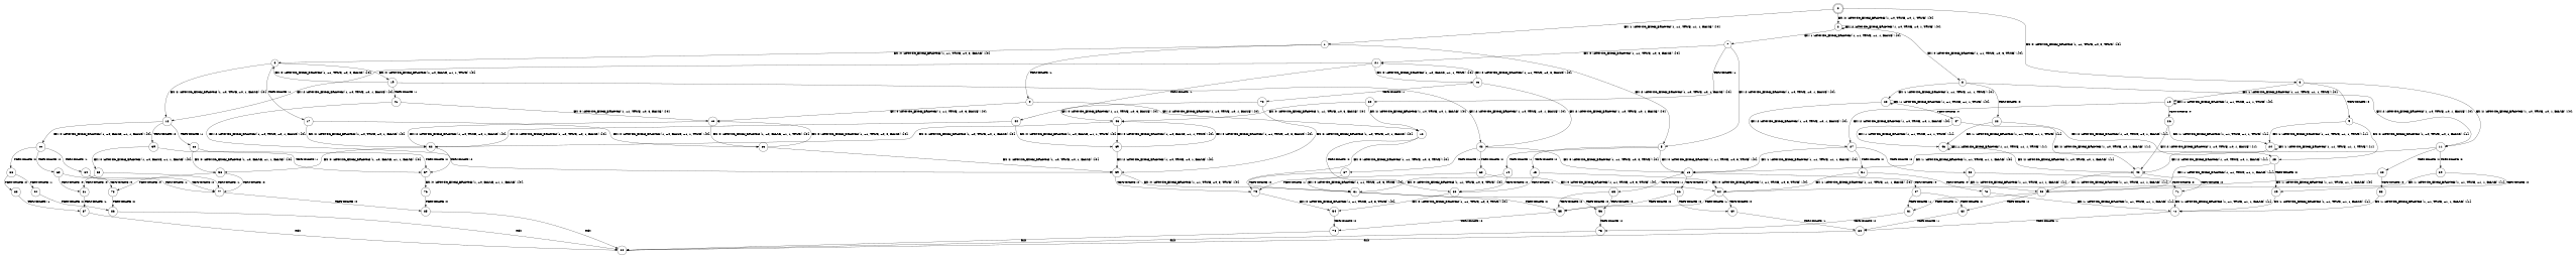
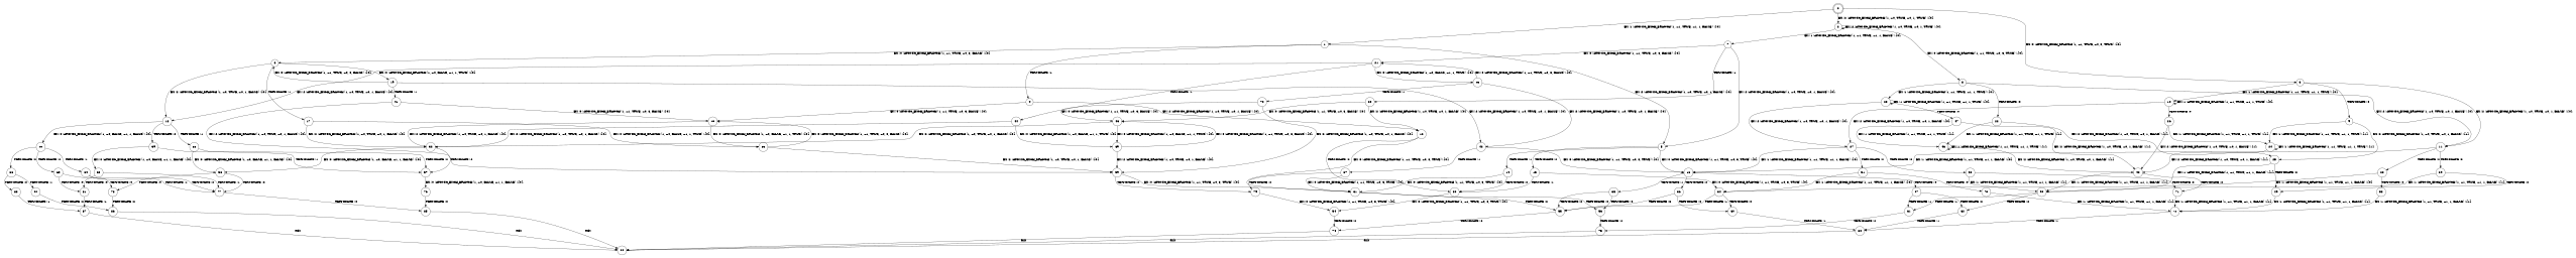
  digraph {
    node [shape=circle]
    0 [peripheries=2]
    1
    2
    3
    4
    5
    6
    7
    8
    9
    10
    11
    12
    13
    14
    15
    16
    17
    18
    19
    20
    21
    22
    23
    24
    25
    26
    27
    28
    29
    30
    31
    32
    33
    34
    35
    36
    37
    38
    39
    40
    41
    42
    43
    44
    45
    46
    47
    48
    49
    50
    51
    52
    53
    54
    55
    56
    57
    58
    59
    60
    61
    62
    63
    64
    65
    66
    67
-   68
    69
    70
    71
    72
    73
    74
    75
    76
    77
    78
    79
    80
    81
    82
    83
    84
    85
    86
    87
    0 -> 1 [label="EX !1 !ATOMIC_EXCH_BRANCH (1, +1, TRUE, +1, 1, FALSE) !{0}"]
    0 -> 2 [label="EX !2 !ATOMIC_EXCH_BRANCH (1, +0, TRUE, +0, 1, TRUE) !{0}"]
    0 -> 3 [label="EX !0 !ATOMIC_EXCH_BRANCH (1, +1, TRUE, +0, 3, TRUE) !{0}"]
    1 -> 4 [label="TERMINATE !1"]
    1 -> 5 [label="EX !2 !ATOMIC_EXCH_BRANCH (1, +0, TRUE, +0, 1, FALSE) !{0}"]
    1 -> 6 [label="EX !0 !ATOMIC_EXCH_BRANCH (1, +1, TRUE, +0, 3, FALSE) !{0}"]
    2 -> 2 [label="EX !2 !ATOMIC_EXCH_BRANCH (1, +0, TRUE, +0, 1, TRUE) !{0}"]
    2 -> 7 [label="EX !1 !ATOMIC_EXCH_BRANCH (1, +1, TRUE, +1, 1, FALSE) !{0}"]
    2 -> 8 [label="EX !0 !ATOMIC_EXCH_BRANCH (1, +1, TRUE, +0, 3, TRUE) !{0}"]
    3 -> 9 [label="TERMINATE !0"]
    3 -> 10 [label="EX !1 !ATOMIC_EXCH_BRANCH (1, +1, TRUE, +1, 1, TRUE) !{0}"]
    3 -> 11 [label="EX !2 !ATOMIC_EXCH_BRANCH (1, +0, TRUE, +0, 1, FALSE) !{0}"]
    4 -> 12 [label="EX !2 !ATOMIC_EXCH_BRANCH (1, +0, TRUE, +0, 1, FALSE) !{0}"]
    4 -> 13 [label="EX !0 !ATOMIC_EXCH_BRANCH (1, +1, TRUE, +0, 3, FALSE) !{0}"]
    5 -> 14 [label="TERMINATE !1"]
    5 -> 15 [label="TERMINATE !2"]
    5 -> 16 [label="EX !0 !ATOMIC_EXCH_BRANCH (1, +1, TRUE, +0, 3, TRUE) !{0}"]
    6 -> 17 [label="TERMINATE !1"]
    6 -> 18 [label="EX !2 !ATOMIC_EXCH_BRANCH (1, +0, TRUE, +0, 1, FALSE) !{0}"]
    6 -> 19 [label="EX !0 !ATOMIC_EXCH_BRANCH (1, +0, FALSE, +1, 1, TRUE) !{0}"]
    7 -> 5 [label="EX !2 !ATOMIC_EXCH_BRANCH (1, +0, TRUE, +0, 1, FALSE) !{0}"]
    7 -> 20 [label="TERMINATE !1"]
    7 -> 21 [label="EX !0 !ATOMIC_EXCH_BRANCH (1, +1, TRUE, +0, 3, FALSE) !{0}"]
    8 -> 11 [label="EX !2 !ATOMIC_EXCH_BRANCH (1, +0, TRUE, +0, 1, FALSE) !{0}"]
    8 -> 22 [label="TERMINATE !0"]
    8 -> 23 [label="EX !1 !ATOMIC_EXCH_BRANCH (1, +1, TRUE, +1, 1, TRUE) !{0}"]
    9 -> 24 [label="EX !1 !ATOMIC_EXCH_BRANCH (1, +1, TRUE, +1, 1, TRUE) !{1}"]
    9 -> 25 [label="EX !2 !ATOMIC_EXCH_BRANCH (1, +0, TRUE, +0, 1, FALSE) !{1}"]
    10 -> 10 [label="EX !1 !ATOMIC_EXCH_BRANCH (1, +1, TRUE, +1, 1, TRUE) !{0}"]
    10 -> 26 [label="TERMINATE !0"]
    10 -> 27 [label="EX !2 !ATOMIC_EXCH_BRANCH (1, +0, TRUE, +0, 1, FALSE) !{0}"]
    11 -> 16 [label="EX !1 !ATOMIC_EXCH_BRANCH (1, +1, TRUE, +1, 1, FALSE) !{0}"]
    11 -> 28 [label="TERMINATE !2"]
    11 -> 29 [label="TERMINATE !0"]
    12 -> 30 [label="TERMINATE !2"]
    12 -> 31 [label="EX !0 !ATOMIC_EXCH_BRANCH (1, +1, TRUE, +0, 3, TRUE) !{0}"]
    13 -> 32 [label="EX !2 !ATOMIC_EXCH_BRANCH (1, +0, TRUE, +0, 1, FALSE) !{0}"]
    13 -> 33 [label="EX !0 !ATOMIC_EXCH_BRANCH (1, +0, FALSE, +1, 1, TRUE) !{0}"]
    14 -> 30 [label="TERMINATE !2"]
    14 -> 31 [label="EX !0 !ATOMIC_EXCH_BRANCH (1, +1, TRUE, +0, 3, TRUE) !{0}"]
    15 -> 30 [label="TERMINATE !1"]
    15 -> 34 [label="EX !0 !ATOMIC_EXCH_BRANCH (1, +1, TRUE, +0, 3, TRUE) !{0}"]
    16 -> 35 [label="TERMINATE !1"]
    16 -> 36 [label="TERMINATE !2"]
    16 -> 37 [label="TERMINATE !0"]
    17 -> 32 [label="EX !2 !ATOMIC_EXCH_BRANCH (1, +0, TRUE, +0, 1, FALSE) !{0}"]
    17 -> 33 [label="EX !0 !ATOMIC_EXCH_BRANCH (1, +0, FALSE, +1, 1, TRUE) !{0}"]
    18 -> 38 [label="TERMINATE !1"]
    18 -> 39 [label="TERMINATE !2"]
    18 -> 40 [label="EX !0 !ATOMIC_EXCH_BRANCH (1, +0, FALSE, +1, 1, FALSE) !{0}"]
    19 -> 6 [label="EX !0 !ATOMIC_EXCH_BRANCH (1, +1, TRUE, +0, 3, FALSE) !{0}"]
    19 -> 41 [label="TERMINATE !1"]
    19 -> 42 [label="EX !2 !ATOMIC_EXCH_BRANCH (1, +0, TRUE, +0, 1, FALSE) !{0}"]
    20 -> 12 [label="EX !2 !ATOMIC_EXCH_BRANCH (1, +0, TRUE, +0, 1, FALSE) !{0}"]
    20 -> 43 [label="EX !0 !ATOMIC_EXCH_BRANCH (1, +1, TRUE, +0, 3, FALSE) !{0}"]
    21 -> 18 [label="EX !2 !ATOMIC_EXCH_BRANCH (1, +0, TRUE, +0, 1, FALSE) !{0}"]
    21 -> 44 [label="TERMINATE !1"]
    21 -> 45 [label="EX !0 !ATOMIC_EXCH_BRANCH (1, +0, FALSE, +1, 1, TRUE) !{0}"]
    22 -> 25 [label="EX !2 !ATOMIC_EXCH_BRANCH (1, +0, TRUE, +0, 1, FALSE) !{1}"]
    22 -> 46 [label="EX !1 !ATOMIC_EXCH_BRANCH (1, +1, TRUE, +1, 1, TRUE) !{1}"]
    23 -> 23 [label="EX !1 !ATOMIC_EXCH_BRANCH (1, +1, TRUE, +1, 1, TRUE) !{0}"]
    23 -> 27 [label="EX !2 !ATOMIC_EXCH_BRANCH (1, +0, TRUE, +0, 1, FALSE) !{0}"]
    23 -> 47 [label="TERMINATE !0"]
    24 -> 24 [label="EX !1 !ATOMIC_EXCH_BRANCH (1, +1, TRUE, +1, 1, TRUE) !{1}"]
    24 -> 48 [label="EX !2 !ATOMIC_EXCH_BRANCH (1, +0, TRUE, +0, 1, FALSE) !{1}"]
    25 -> 49 [label="TERMINATE !2"]
    25 -> 50 [label="EX !1 !ATOMIC_EXCH_BRANCH (1, +1, TRUE, +1, 1, FALSE) !{1}"]
    26 -> 24 [label="EX !1 !ATOMIC_EXCH_BRANCH (1, +1, TRUE, +1, 1, TRUE) !{1}"]
    26 -> 48 [label="EX !2 !ATOMIC_EXCH_BRANCH (1, +0, TRUE, +0, 1, FALSE) !{1}"]
    27 -> 16 [label="EX !1 !ATOMIC_EXCH_BRANCH (1, +1, TRUE, +1, 1, FALSE) !{0}"]
    27 -> 51 [label="TERMINATE !2"]
    27 -> 52 [label="TERMINATE !0"]
    28 -> 34 [label="EX !1 !ATOMIC_EXCH_BRANCH (1, +1, TRUE, +1, 1, FALSE) !{0}"]
    28 -> 53 [label="TERMINATE !0"]
    29 -> 49 [label="TERMINATE !2"]
    29 -> 50 [label="EX !1 !ATOMIC_EXCH_BRANCH (1, +1, TRUE, +1, 1, FALSE) !{1}"]
    30 -> 54 [label="EX !0 !ATOMIC_EXCH_BRANCH (1, +1, TRUE, +0, 3, TRUE) !{0}"]
    31 -> 55 [label="TERMINATE !2"]
    31 -> 56 [label="TERMINATE !0"]
    32 -> 57 [label="TERMINATE !2"]
    32 -> 58 [label="EX !0 !ATOMIC_EXCH_BRANCH (1, +0, FALSE, +1, 1, FALSE) !{0}"]
    33 -> 13 [label="EX !0 !ATOMIC_EXCH_BRANCH (1, +1, TRUE, +0, 3, FALSE) !{0}"]
    33 -> 59 [label="EX !2 !ATOMIC_EXCH_BRANCH (1, +0, TRUE, +0, 1, FALSE) !{0}"]
    34 -> 55 [label="TERMINATE !1"]
    34 -> 60 [label="TERMINATE !0"]
    35 -> 55 [label="TERMINATE !2"]
    35 -> 56 [label="TERMINATE !0"]
    36 -> 55 [label="TERMINATE !3"]
    36 -> 60 [label="TERMINATE !0"]
    37 -> 61 [label="TERMINATE !1"]
    37 -> 62 [label="TERMINATE !2"]
    38 -> 57 [label="TERMINATE !2"]
    38 -> 58 [label="EX !0 !ATOMIC_EXCH_BRANCH (1, +0, FALSE, +1, 1, FALSE) !{0}"]
    39 -> 57 [label="TERMINATE !1"]
    39 -> 63 [label="EX !0 !ATOMIC_EXCH_BRANCH (1, +0, FALSE, +1, 1, FALSE) !{0}"]
    40 -> 64 [label="TERMINATE !1"]
    40 -> 65 [label="TERMINATE !2"]
    40 -> 66 [label="TERMINATE !0"]
    41 -> 13 [label="EX !0 !ATOMIC_EXCH_BRANCH (1, +1, TRUE, +0, 3, FALSE) !{0}"]
    41 -> 59 [label="EX !2 !ATOMIC_EXCH_BRANCH (1, +0, TRUE, +0, 1, FALSE) !{0}"]
    42 -> 16 [label="EX !0 !ATOMIC_EXCH_BRANCH (1, +1, TRUE, +0, 3, TRUE) !{0}"]
    42 -> 67 [label="TERMINATE !1"]
-   42 -> 68 [label="TERMINATE !2"]
    43 -> 32 [label="EX !2 !ATOMIC_EXCH_BRANCH (1, +0, TRUE, +0, 1, FALSE) !{0}"]
    43 -> 69 [label="EX !0 !ATOMIC_EXCH_BRANCH (1, +0, FALSE, +1, 1, TRUE) !{0}"]
    44 -> 32 [label="EX !2 !ATOMIC_EXCH_BRANCH (1, +0, TRUE, +0, 1, FALSE) !{0}"]
    44 -> 69 [label="EX !0 !ATOMIC_EXCH_BRANCH (1, +0, FALSE, +1, 1, TRUE) !{0}"]
    45 -> 21 [label="EX !0 !ATOMIC_EXCH_BRANCH (1, +1, TRUE, +0, 3, FALSE) !{0}"]
    45 -> 42 [label="EX !2 !ATOMIC_EXCH_BRANCH (1, +0, TRUE, +0, 1, FALSE) !{0}"]
    45 -> 70 [label="TERMINATE !1"]
    46 -> 46 [label="EX !1 !ATOMIC_EXCH_BRANCH (1, +1, TRUE, +1, 1, TRUE) !{1}"]
    46 -> 48 [label="EX !2 !ATOMIC_EXCH_BRANCH (1, +0, TRUE, +0, 1, FALSE) !{1}"]
    47 -> 46 [label="EX !1 !ATOMIC_EXCH_BRANCH (1, +1, TRUE, +1, 1, TRUE) !{1}"]
    47 -> 48 [label="EX !2 !ATOMIC_EXCH_BRANCH (1, +0, TRUE, +0, 1, FALSE) !{1}"]
    48 -> 50 [label="EX !1 !ATOMIC_EXCH_BRANCH (1, +1, TRUE, +1, 1, FALSE) !{1}"]
    48 -> 71 [label="TERMINATE !2"]
    49 -> 72 [label="EX !1 !ATOMIC_EXCH_BRANCH (1, +1, TRUE, +1, 1, FALSE) !{1}"]
    50 -> 61 [label="TERMINATE !1"]
    50 -> 62 [label="TERMINATE !2"]
    51 -> 34 [label="EX !1 !ATOMIC_EXCH_BRANCH (1, +1, TRUE, +1, 1, FALSE) !{0}"]
    51 -> 73 [label="TERMINATE !0"]
    52 -> 50 [label="EX !1 !ATOMIC_EXCH_BRANCH (1, +1, TRUE, +1, 1, FALSE) !{1}"]
    52 -> 71 [label="TERMINATE !2"]
    53 -> 72 [label="EX !1 !ATOMIC_EXCH_BRANCH (1, +1, TRUE, +1, 1, FALSE) !{1}"]
    54 -> 74 [label="TERMINATE !0"]
    55 -> 74 [label="TERMINATE !0"]
    56 -> 75 [label="TERMINATE !2"]
    57 -> 76 [label="EX !0 !ATOMIC_EXCH_BRANCH (1, +0, FALSE, +1, 1, FALSE) !{0}"]
    58 -> 77 [label="TERMINATE !2"]
    58 -> 78 [label="TERMINATE !0"]
    59 -> 31 [label="EX !0 !ATOMIC_EXCH_BRANCH (1, +1, TRUE, +0, 3, TRUE) !{0}"]
    59 -> 79 [label="TERMINATE !2"]
    60 -> 80 [label="TERMINATE !1"]
    61 -> 75 [label="TERMINATE !2"]
    62 -> 80 [label="TERMINATE !1"]
    63 -> 77 [label="TERMINATE !1"]
    63 -> 81 [label="TERMINATE !0"]
    64 -> 77 [label="TERMINATE !2"]
    64 -> 78 [label="TERMINATE !0"]
    65 -> 77 [label="TERMINATE !1"]
    65 -> 81 [label="TERMINATE !0"]
    66 -> 82 [label="TERMINATE !1"]
    66 -> 83 [label="TERMINATE !2"]
    67 -> 31 [label="EX !0 !ATOMIC_EXCH_BRANCH (1, +1, TRUE, +0, 3, TRUE) !{0}"]
    67 -> 79 [label="TERMINATE !2"]
-   68 -> 34 [label="EX !0 !ATOMIC_EXCH_BRANCH (1, +1, TRUE, +0, 3, TRUE) !{0}"]
-   68 -> 79 [label="TERMINATE !1"]
    69 -> 43 [label="EX !0 !ATOMIC_EXCH_BRANCH (1, +1, TRUE, +0, 3, FALSE) !{0}"]
    69 -> 59 [label="EX !2 !ATOMIC_EXCH_BRANCH (1, +0, TRUE, +0, 1, FALSE) !{0}"]
    70 -> 43 [label="EX !0 !ATOMIC_EXCH_BRANCH (1, +1, TRUE, +0, 3, FALSE) !{0}"]
    70 -> 59 [label="EX !2 !ATOMIC_EXCH_BRANCH (1, +0, TRUE, +0, 1, FALSE) !{0}"]
    71 -> 72 [label="EX !1 !ATOMIC_EXCH_BRANCH (1, +1, TRUE, +1, 1, FALSE) !{1}"]
    72 -> 80 [label="TERMINATE !1"]
    73 -> 72 [label="EX !1 !ATOMIC_EXCH_BRANCH (1, +1, TRUE, +1, 1, FALSE) !{1}"]
    74 -> 84 [label=exit]
    75 -> 84 [label=exit]
    76 -> 85 [label="TERMINATE !0"]
    77 -> 85 [label="TERMINATE !0"]
    78 -> 86 [label="TERMINATE !2"]
    79 -> 54 [label="EX !0 !ATOMIC_EXCH_BRANCH (1, +1, TRUE, +0, 3, TRUE) !{0}"]
    80 -> 84 [label=exit]
    81 -> 87 [label="TERMINATE !1"]
    82 -> 86 [label="TERMINATE !2"]
    83 -> 87 [label="TERMINATE !1"]
    85 -> 84 [label=exit]
    86 -> 84 [label=exit]
    87 -> 84 [label=exit]
  }
